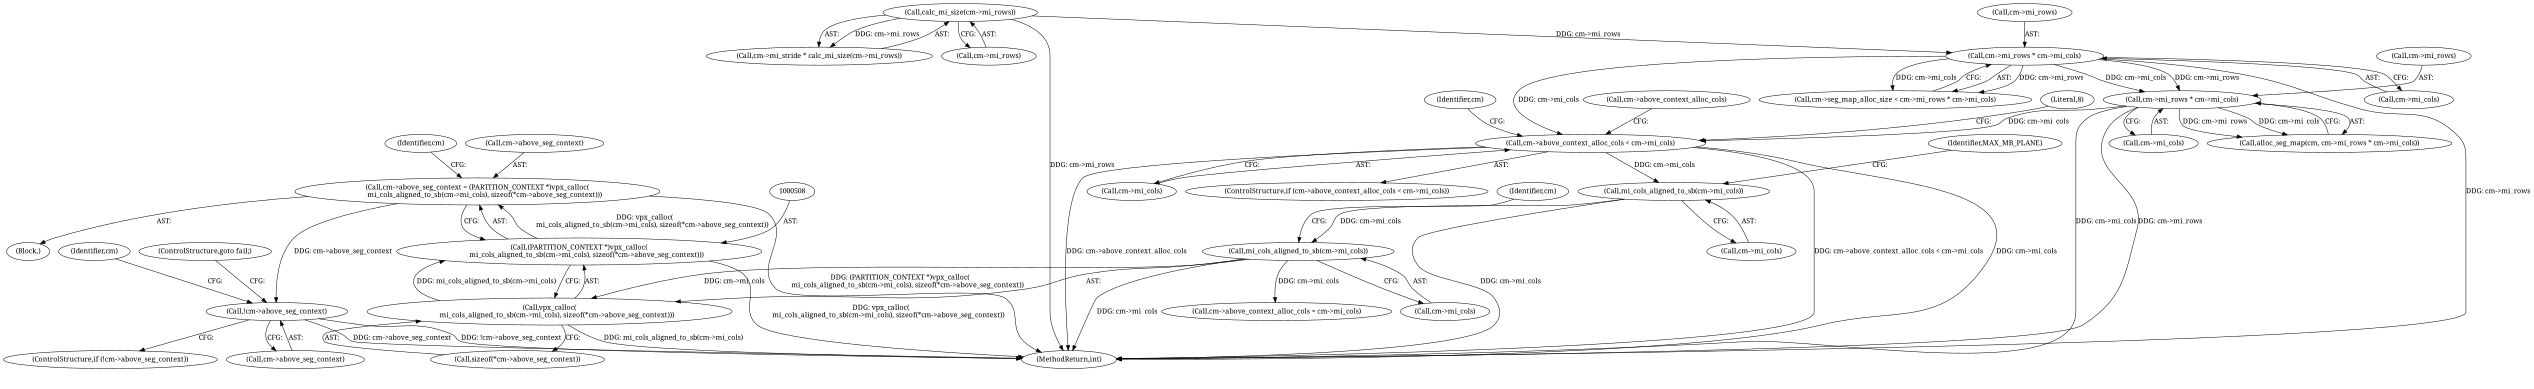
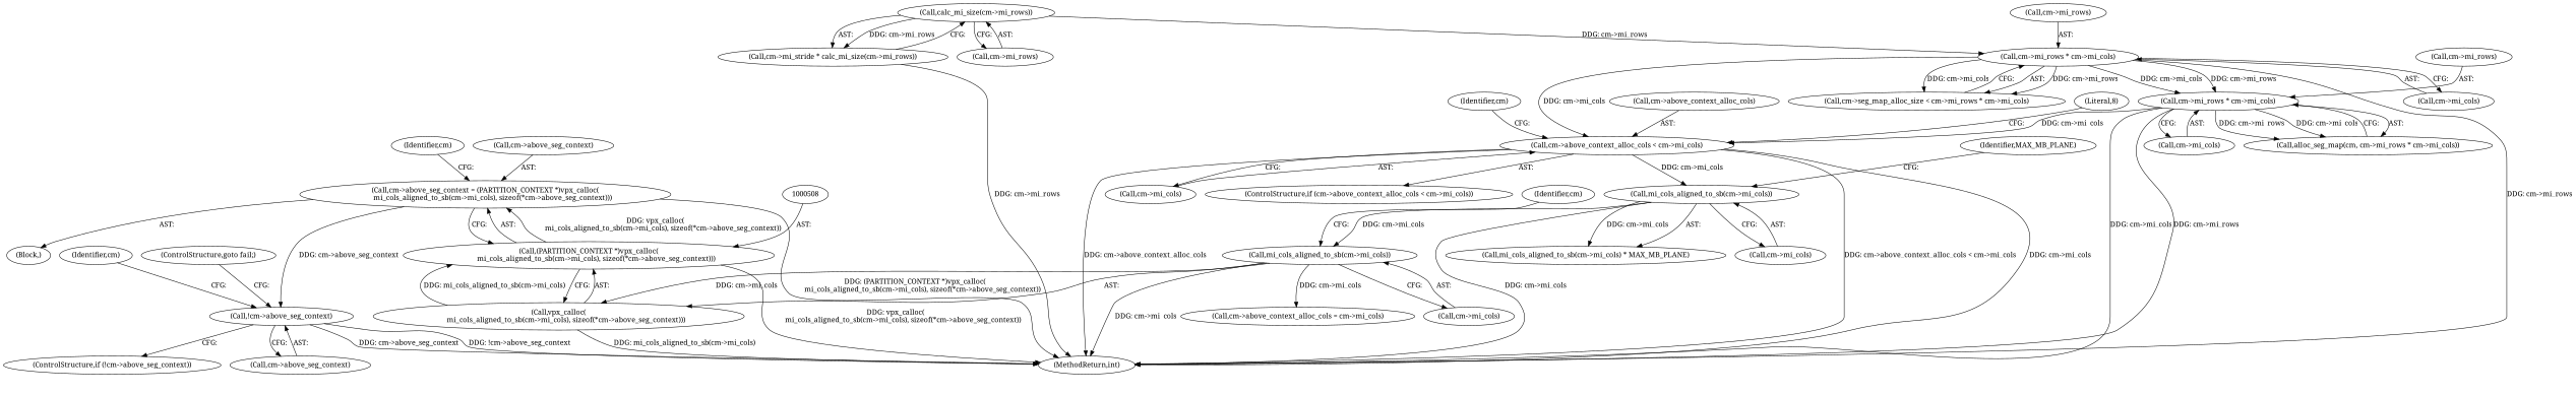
  digraph {
    fontname="Noto Serif"
    node [fontname="Noto Serif"]
    edge [fontname="Noto Serif"]
    n1 [label="(Call,cm->above_seg_context = (PARTITION_CONTEXT *)vpx_calloc(\n        mi_cols_aligned_to_sb(cm->mi_cols), sizeof(*cm->above_seg_context)))"]
    n2 [label="(Call,(PARTITION_CONTEXT *)vpx_calloc(\n        mi_cols_aligned_to_sb(cm->mi_cols), sizeof(*cm->above_seg_context)))"]
    n3 [label="(Call,!cm->above_seg_context)"]
    n4 [label="(Block,)"]
    n5 [label="(MethodReturn,int)"]
    n6 [label="(Call,vpx_calloc(\n        mi_cols_aligned_to_sb(cm->mi_cols), sizeof(*cm->above_seg_context)))"]
    n7 [label="(Call,cm->above_seg_context)"]
    n8 [label="(ControlStructure,if (!cm->above_seg_context))"]
-   n9 [label="(Call,sizeof(*cm->above_seg_context))"]
    n10 [label="(Call,mi_cols_aligned_to_sb(cm->mi_cols))"]
    n11 [label="(Call,cm->mi_cols)"]
    n12 [label="(Call,cm->above_context_alloc_cols = cm->mi_cols)"]
    n13 [label="(Call,mi_cols_aligned_to_sb(cm->mi_cols))"]
+   n14 [label="(Call,mi_cols_aligned_to_sb(cm->mi_cols) * MAX_MB_PLANE)"]
    n15 [label="(Call,cm->mi_cols)"]
    n16 [label="(Call,cm->above_context_alloc_cols < cm->mi_cols)"]
    n17 [label="(Call,cm->mi_cols)"]
    n18 [label="(ControlStructure,if (cm->above_context_alloc_cols < cm->mi_cols))"]
    n19 [label="(Call,cm->mi_rows * cm->mi_cols)"]
    n20 [label="(Call,cm->mi_rows * cm->mi_cols)"]
    n21 [label="(Call,cm->mi_cols)"]
    n22 [label="(Call,cm->seg_map_alloc_size < cm->mi_rows * cm->mi_cols)"]
    n23 [label="(Call,alloc_seg_map(cm, cm->mi_rows * cm->mi_cols))"]
    n24 [label="(Call,cm->mi_cols)"]
    n25 [label="(Call,calc_mi_size(cm->mi_rows))"]
    n26 [label="(Call,cm->mi_stride * calc_mi_size(cm->mi_rows))"]
    n27 [label="(Call,cm->mi_rows)"]
    n28 [label="(Identifier,MAX_MB_PLANE)"]
    n29 [label="(Identifier,cm)"]
    n30 [label="(Identifier,cm)"]
    n31 [label="(Identifier,cm)"]
    n32 [label="(Call,cm->above_context_alloc_cols)"]
    n33 [label="(Call,cm->mi_rows)"]
    n34 [label="(Literal,8)"]
    n35 [label="(Call,cm->mi_rows)"]
    n36 [label="(ControlStructure,goto fail;)"]
    n37 [label="(Identifier,cm)"]
    n38 [label="(Call,cm->above_seg_context)"]
    n39 [label=1000508]
    n1 -> n2 [label="CFG: "]
    n1 -> n3 [label="DDG: cm->above_seg_context"]
    n1 -> n4 [label="AST: "]
    n1 -> n5 [label="DDG: (PARTITION_CONTEXT *)vpx_calloc(\n        mi_cols_aligned_to_sb(cm->mi_cols), sizeof(*cm->above_seg_context))"]
    n2 -> n1 [label="AST: "]
    n2 -> n1 [label="DDG: vpx_calloc(\n        mi_cols_aligned_to_sb(cm->mi_cols), sizeof(*cm->above_seg_context))"]
    n2 -> n5 [label="DDG: vpx_calloc(\n        mi_cols_aligned_to_sb(cm->mi_cols), sizeof(*cm->above_seg_context))"]
    n2 -> n6 [label="CFG: "]
    n3 -> n5 [label="DDG: cm->above_seg_context"]
    n3 -> n5 [label="DDG: !cm->above_seg_context"]
    n3 -> n7 [label="CFG: "]
    n3 -> n8 [label="CFG: "]
    n6 -> n2 [label="AST: "]
    n6 -> n2 [label="DDG: mi_cols_aligned_to_sb(cm->mi_cols)"]
    n6 -> n5 [label="DDG: mi_cols_aligned_to_sb(cm->mi_cols)"]
-   n6 -> n9 [label="CFG: "]
    n7 -> n3 [label="AST: "]
-   n9 -> n6 [label="AST: "]
    n10 -> n5 [label="DDG: cm->mi_cols"]
    n10 -> n6 [label="AST: "]
    n10 -> n6 [label="DDG: cm->mi_cols"]
    n10 -> n11 [label="CFG: "]
    n10 -> n12 [label="DDG: cm->mi_cols"]
    n11 -> n10 [label="AST: "]
    n13 -> n5 [label="DDG: cm->mi_cols"]
    n13 -> n10 [label="DDG: cm->mi_cols"]
+   n13 -> n14 [label="AST: "]
+   n13 -> n14 [label="DDG: cm->mi_cols"]
    n13 -> n15 [label="CFG: "]
    n15 -> n13 [label="AST: "]
    n16 -> n5 [label="DDG: cm->above_context_alloc_cols"]
    n16 -> n5 [label="DDG: cm->above_context_alloc_cols < cm->mi_cols"]
    n16 -> n5 [label="DDG: cm->mi_cols"]
    n16 -> n13 [label="DDG: cm->mi_cols"]
    n16 -> n17 [label="CFG: "]
    n16 -> n18 [label="AST: "]
    n17 -> n16 [label="AST: "]
    n19 -> n5 [label="DDG: cm->mi_rows"]
    n19 -> n16 [label="DDG: cm->mi_cols"]
    n19 -> n20 [label="DDG: cm->mi_rows"]
    n19 -> n20 [label="DDG: cm->mi_cols"]
    n19 -> n21 [label="CFG: "]
    n19 -> n22 [label="AST: "]
    n19 -> n22 [label="DDG: cm->mi_rows"]
    n19 -> n22 [label="DDG: cm->mi_cols"]
    n20 -> n5 [label="DDG: cm->mi_cols"]
    n20 -> n5 [label="DDG: cm->mi_rows"]
    n20 -> n16 [label="DDG: cm->mi_cols"]
    n20 -> n23 [label="AST: "]
    n20 -> n23 [label="DDG: cm->mi_rows"]
    n20 -> n23 [label="DDG: cm->mi_cols"]
    n20 -> n24 [label="CFG: "]
    n21 -> n19 [label="AST: "]
    n22 -> n19 [label="CFG: "]
    n23 -> n20 [label="CFG: "]
    n24 -> n20 [label="AST: "]
-   n25 -> n5 [label="DDG: cm->mi_rows"]
+   n26 -> n5 [label="DDG: cm->mi_rows"]
    n25 -> n19 [label="DDG: cm->mi_rows"]
    n25 -> n26 [label="AST: "]
    n25 -> n26 [label="DDG: cm->mi_rows"]
    n25 -> n27 [label="CFG: "]
-   n26 -> n25 [label="AST: "]
+   n26 -> n25 [label="CFG: "]
    n27 -> n25 [label="AST: "]
    n28 -> n13 [label="CFG: "]
    n29 -> n3 [label="CFG: "]
    n30 -> n1 [label="CFG: "]
    n31 -> n16 [label="CFG: "]
-   n32 -> n16 [label="CFG: "]
+   n32 -> n16 [label="AST: "]
    n33 -> n19 [label="AST: "]
    n34 -> n16 [label="CFG: "]
    n35 -> n20 [label="AST: "]
    n36 -> n3 [label="CFG: "]
    n37 -> n10 [label="CFG: "]
    n38 -> n1 [label="AST: "]
    n39 -> n2 [label="AST: "]
  }
